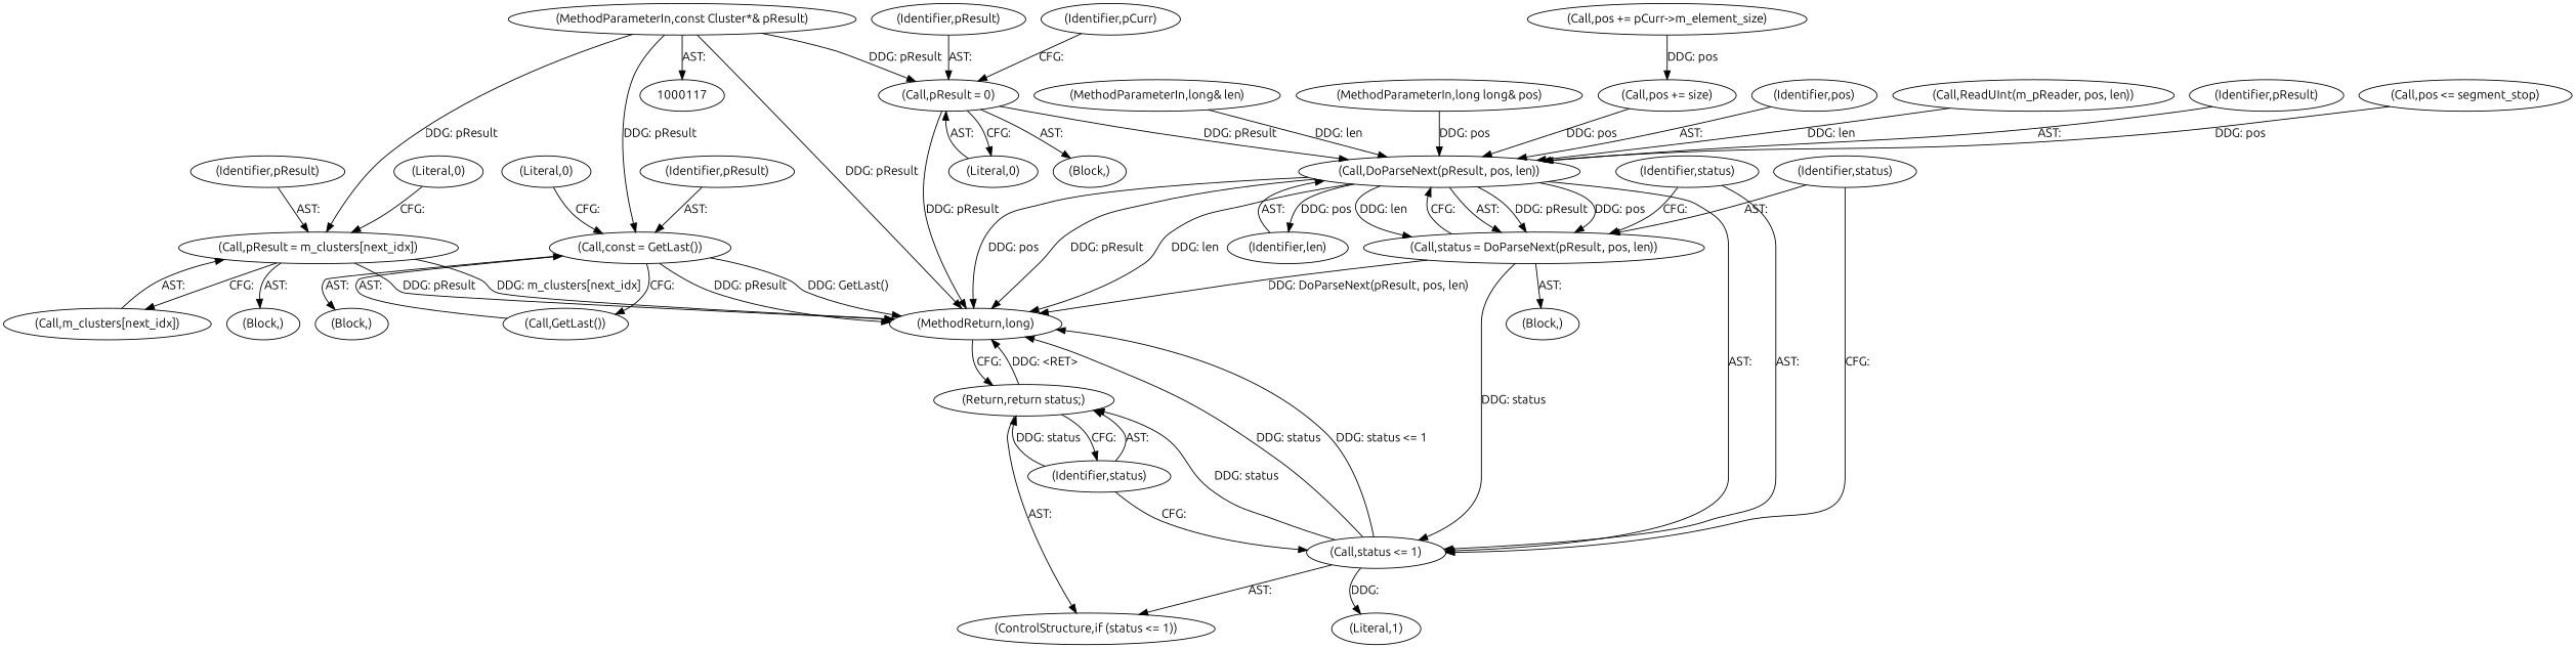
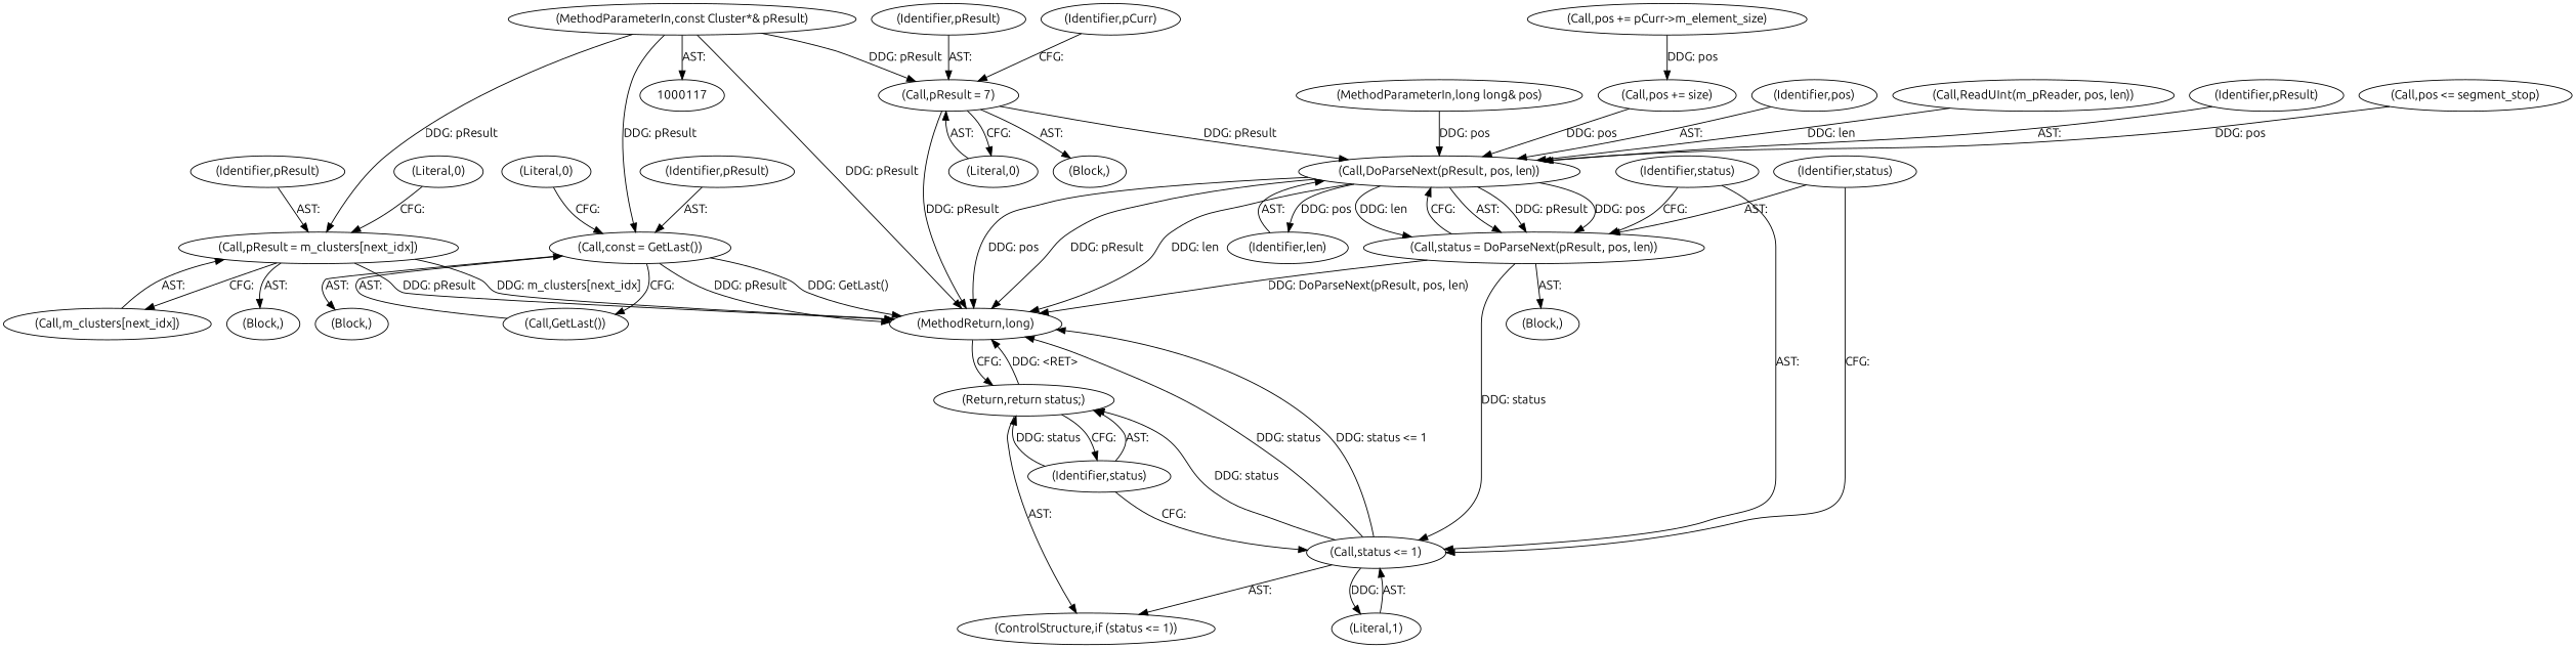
  digraph {
    fontname=Ubuntu
    node [fontname=Ubuntu]
    edge [fontname=Ubuntu]
    n1 [label="(MethodParameterIn,const Cluster*& pResult)"]
-   n2 [label="(Call,pResult = 0)"]
+   n2 [label="(Call,pResult = 7)"]
    n3 [label="(Call,pResult = m_clusters[next_idx])"]
    n4 [label="(Call,const = GetLast())"]
    n5 [label="(MethodReturn,long)"]
    1000117
    n7 [label="(Call,DoParseNext(pResult, pos, len))"]
    n8 [label="(Block,)"]
    n9 [label="(Literal,0)"]
    n10 [label="(Call,status = DoParseNext(pResult, pos, len))"]
    n11 [label="(Identifier,len)"]
    n12 [label="(Block,)"]
    n13 [label="(Call,m_clusters[next_idx])"]
    n14 [label="(Block,)"]
    n15 [label="(Call,GetLast())"]
    n16 [label="(Return,return status;)"]
    n17 [label="(Call,status <= 1)"]
    n18 [label="(Block,)"]
    n19 [label="(Literal,1)"]
    n20 [label="(ControlStructure,if (status <= 1))"]
    n21 [label="(Identifier,status)"]
    n22 [label="(Literal,0)"]
    n23 [label="(Call,pos += pCurr->m_element_size)"]
    n24 [label="(Call,pos += size)"]
    n25 [label="(Identifier,pos)"]
    n26 [label="(Call,ReadUInt(m_pReader, pos, len))"]
    n27 [label="(Identifier,status)"]
    n28 [label="(Identifier,pResult)"]
    n29 [label="(Call,pos <= segment_stop)"]
    n30 [label="(Identifier,status)"]
    n31 [label="(Identifier,pResult)"]
    n32 [label="(Identifier,pCurr)"]
    n33 [label="(Literal,0)"]
    n34 [label="(Identifier,pResult)"]
-   n35 [label="(MethodParameterIn,long& len)"]
    n36 [label="(Identifier,pResult)"]
    n37 [label="(MethodParameterIn,long long& pos)"]
    n1 -> n2 [label="DDG: pResult"]
    n1 -> n3 [label="DDG: pResult"]
    n1 -> n4 [label="DDG: pResult"]
    n1 -> n5 [label="DDG: pResult"]
    n1 -> 1000117 [label="AST: "]
    n2 -> n5 [label="DDG: pResult"]
    n2 -> n7 [label="DDG: pResult"]
    n2 -> n8 [label="AST: "]
    n2 -> n9 [label="CFG: "]
    n3 -> n5 [label="DDG: m_clusters[next_idx]"]
    n3 -> n5 [label="DDG: pResult"]
    n3 -> n12 [label="AST: "]
    n3 -> n13 [label="CFG: "]
    n4 -> n5 [label="DDG: pResult"]
    n4 -> n5 [label="DDG: GetLast()"]
    n4 -> n14 [label="AST: "]
    n4 -> n15 [label="CFG: "]
    n5 -> n16 [label="CFG: "]
    n7 -> n5 [label="DDG: pos"]
    n7 -> n5 [label="DDG: pResult"]
    n7 -> n5 [label="DDG: len"]
    n7 -> n10 [label="AST: "]
    n7 -> n10 [label="DDG: pResult"]
    n7 -> n10 [label="DDG: pos"]
    n7 -> n10 [label="DDG: len"]
    n7 -> n11 [label="DDG: pos"]
    n9 -> n2 [label="AST: "]
    n10 -> n5 [label="DDG: DoParseNext(pResult, pos, len)"]
    n10 -> n7 [label="CFG: "]
    n10 -> n17 [label="DDG: status"]
    n10 -> n18 [label="AST: "]
    n11 -> n7 [label="AST: "]
    n13 -> n3 [label="AST: "]
    n15 -> n4 [label="AST: "]
    n16 -> n5 [label="DDG: <RET>"]
    n16 -> n20 [label="AST: "]
    n16 -> n21 [label="CFG: "]
    n17 -> n5 [label="DDG: status"]
    n17 -> n5 [label="DDG: status <= 1"]
    n17 -> n16 [label="DDG: status"]
    n17 -> n19 [label="DDG: "]
    n17 -> n20 [label="AST: "]
-   n7 -> n17 [label="AST: "]
+   n19 -> n17 [label="AST: "]
    n21 -> n16 [label="AST: "]
    n21 -> n16 [label="DDG: status"]
    n21 -> n17 [label="CFG: "]
    n22 -> n4 [label="CFG: "]
    n23 -> n24 [label="DDG: pos"]
    n24 -> n7 [label="DDG: pos"]
    n25 -> n7 [label="AST: "]
    n26 -> n7 [label="DDG: len"]
    n27 -> n10 [label="CFG: "]
    n27 -> n17 [label="AST: "]
    n28 -> n7 [label="AST: "]
    n29 -> n7 [label="DDG: pos"]
    n30 -> n10 [label="AST: "]
    n30 -> n17 [label="CFG: "]
    n31 -> n2 [label="AST: "]
    n32 -> n2 [label="CFG: "]
    n33 -> n3 [label="CFG: "]
    n34 -> n3 [label="AST: "]
-   n35 -> n7 [label="DDG: len"]
    n36 -> n4 [label="AST: "]
    n37 -> n7 [label="DDG: pos"]
  }
